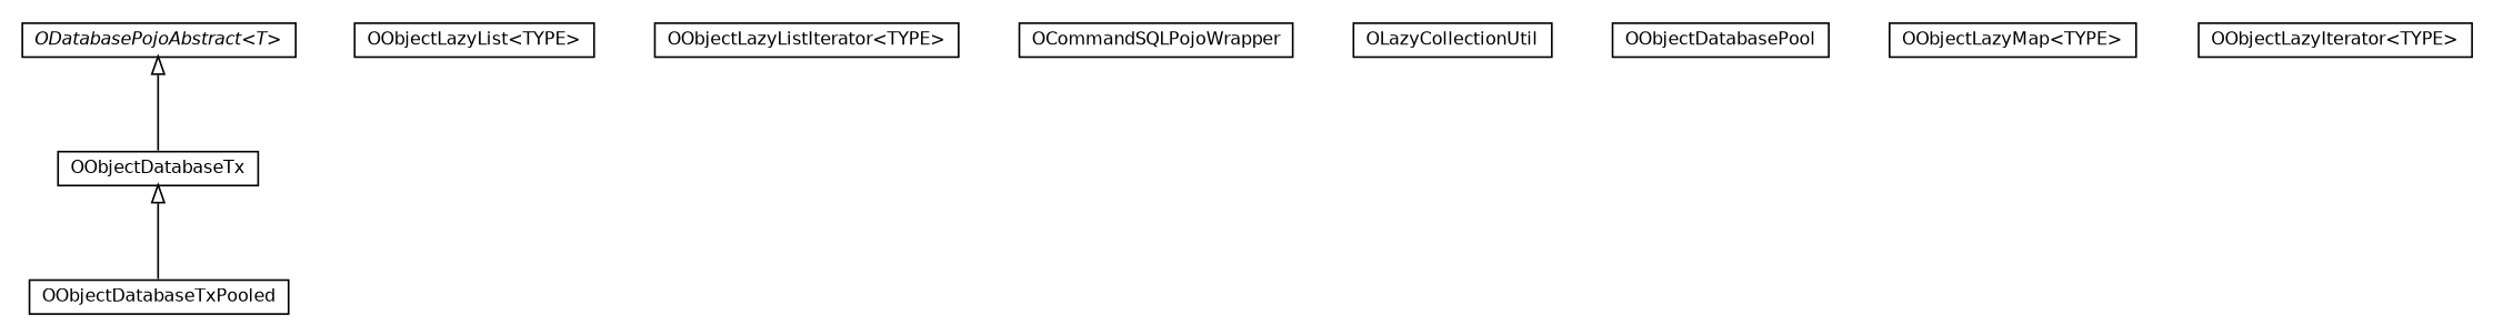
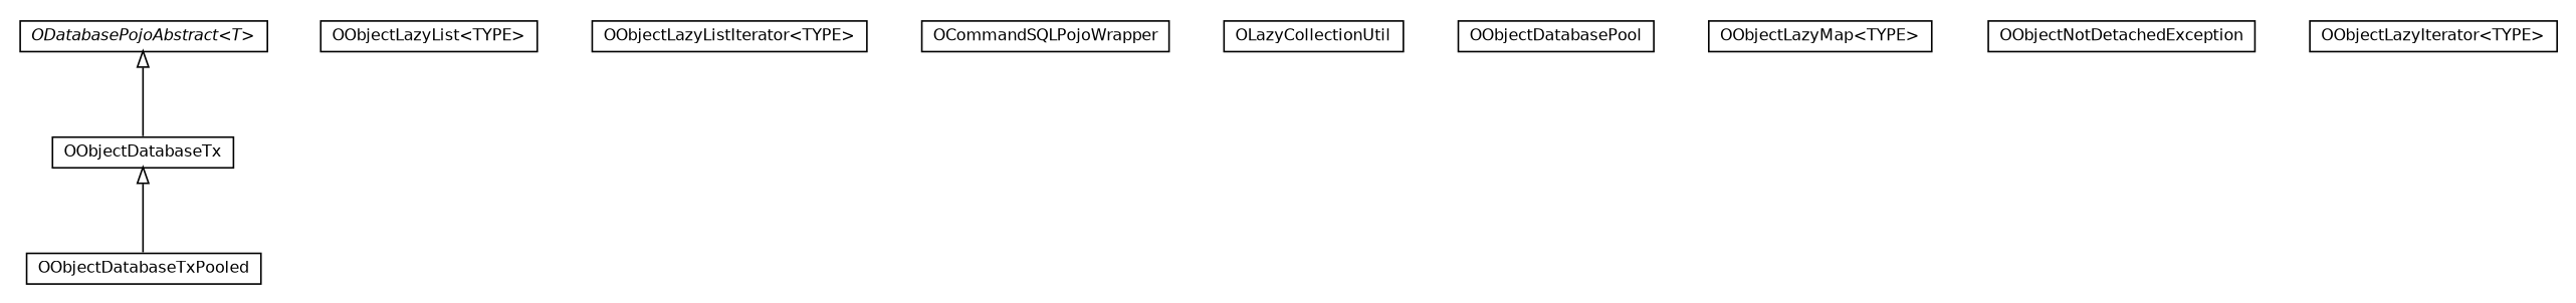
  digraph {
    nodesep=0.25
    ranksep=0.5
    node [fontcolor=black fontname=Helvetica fontsize=10.0 shape=plaintext]
    edge [arrowtail=empty dir=back fontname=Helvetica fontsize=10 headport=p labelfontname=Helvetica labelfontsize=10 tailport=p]
    n1 [label=<<table title="com.orientechnologies.orient.object.db.ODatabasePojoAbstract" border="0" cellborder="1" cellspacing="0" cellpadding="2" port="p" href="./ODatabasePojoAbstract.html"> 		<tr><td><table border="0" cellspacing="0" cellpadding="1"> <tr><td align="center" balign="center"><font face="Helvetica-Oblique"> ODatabasePojoAbstract&lt;T&gt; </font></td></tr> 		</table></td></tr> 		</table>>]
    n2 [label=<<table title="com.orientechnologies.orient.object.db.OObjectDatabaseTx" border="0" cellborder="1" cellspacing="0" cellpadding="2" port="p" href="./OObjectDatabaseTx.html"> 		<tr><td><table border="0" cellspacing="0" cellpadding="1"> <tr><td align="center" balign="center"> OObjectDatabaseTx </td></tr> 		</table></td></tr> 		</table>>]
    n3 [label=<<table title="com.orientechnologies.orient.object.db.OObjectDatabaseTxPooled" border="0" cellborder="1" cellspacing="0" cellpadding="2" port="p" href="./OObjectDatabaseTxPooled.html"> 		<tr><td><table border="0" cellspacing="0" cellpadding="1"> <tr><td align="center" balign="center"> OObjectDatabaseTxPooled </td></tr> 		</table></td></tr> 		</table>>]
    n4 [label=<<table title="com.orientechnologies.orient.object.db.OObjectLazyList" border="0" cellborder="1" cellspacing="0" cellpadding="2" port="p" href="./OObjectLazyList.html"> 		<tr><td><table border="0" cellspacing="0" cellpadding="1"> <tr><td align="center" balign="center"> OObjectLazyList&lt;TYPE&gt; </td></tr> 		</table></td></tr> 		</table>>]
    n5 [label=<<table title="com.orientechnologies.orient.object.db.OObjectLazyListIterator" border="0" cellborder="1" cellspacing="0" cellpadding="2" port="p" href="./OObjectLazyListIterator.html"> 		<tr><td><table border="0" cellspacing="0" cellpadding="1"> <tr><td align="center" balign="center"> OObjectLazyListIterator&lt;TYPE&gt; </td></tr> 		</table></td></tr> 		</table>>]
    n6 [label=<<table title="com.orientechnologies.orient.object.db.OCommandSQLPojoWrapper" border="0" cellborder="1" cellspacing="0" cellpadding="2" port="p" href="./OCommandSQLPojoWrapper.html"> 		<tr><td><table border="0" cellspacing="0" cellpadding="1"> <tr><td align="center" balign="center"> OCommandSQLPojoWrapper </td></tr> 		</table></td></tr> 		</table>>]
    n7 [label=<<table title="com.orientechnologies.orient.object.db.OLazyCollectionUtil" border="0" cellborder="1" cellspacing="0" cellpadding="2" port="p" href="./OLazyCollectionUtil.html"> 		<tr><td><table border="0" cellspacing="0" cellpadding="1"> <tr><td align="center" balign="center"> OLazyCollectionUtil </td></tr> 		</table></td></tr> 		</table>>]
    n8 [label=<<table title="com.orientechnologies.orient.object.db.OObjectDatabasePool" border="0" cellborder="1" cellspacing="0" cellpadding="2" port="p" href="./OObjectDatabasePool.html"> 		<tr><td><table border="0" cellspacing="0" cellpadding="1"> <tr><td align="center" balign="center"> OObjectDatabasePool </td></tr> 		</table></td></tr> 		</table>>]
    n9 [label=<<table title="com.orientechnologies.orient.object.db.OObjectLazyMap" border="0" cellborder="1" cellspacing="0" cellpadding="2" port="p" href="./OObjectLazyMap.html"> 		<tr><td><table border="0" cellspacing="0" cellpadding="1"> <tr><td align="center" balign="center"> OObjectLazyMap&lt;TYPE&gt; </td></tr> 		</table></td></tr> 		</table>>]
+   n10 [label=<<table title="com.orientechnologies.orient.object.db.OObjectNotDetachedException" border="0" cellborder="1" cellspacing="0" cellpadding="2" port="p" href="./OObjectNotDetachedException.html"> 		<tr><td><table border="0" cellspacing="0" cellpadding="1"> <tr><td align="center" balign="center"> OObjectNotDetachedException </td></tr> 		</table></td></tr> 		</table>>]
    n11 [label=<<table title="com.orientechnologies.orient.object.db.OObjectLazyIterator" border="0" cellborder="1" cellspacing="0" cellpadding="2" port="p" href="./OObjectLazyIterator.html"> 		<tr><td><table border="0" cellspacing="0" cellpadding="1"> <tr><td align="center" balign="center"> OObjectLazyIterator&lt;TYPE&gt; </td></tr> 		</table></td></tr> 		</table>>]
    n1 -> n2
    n2 -> n3
  }
